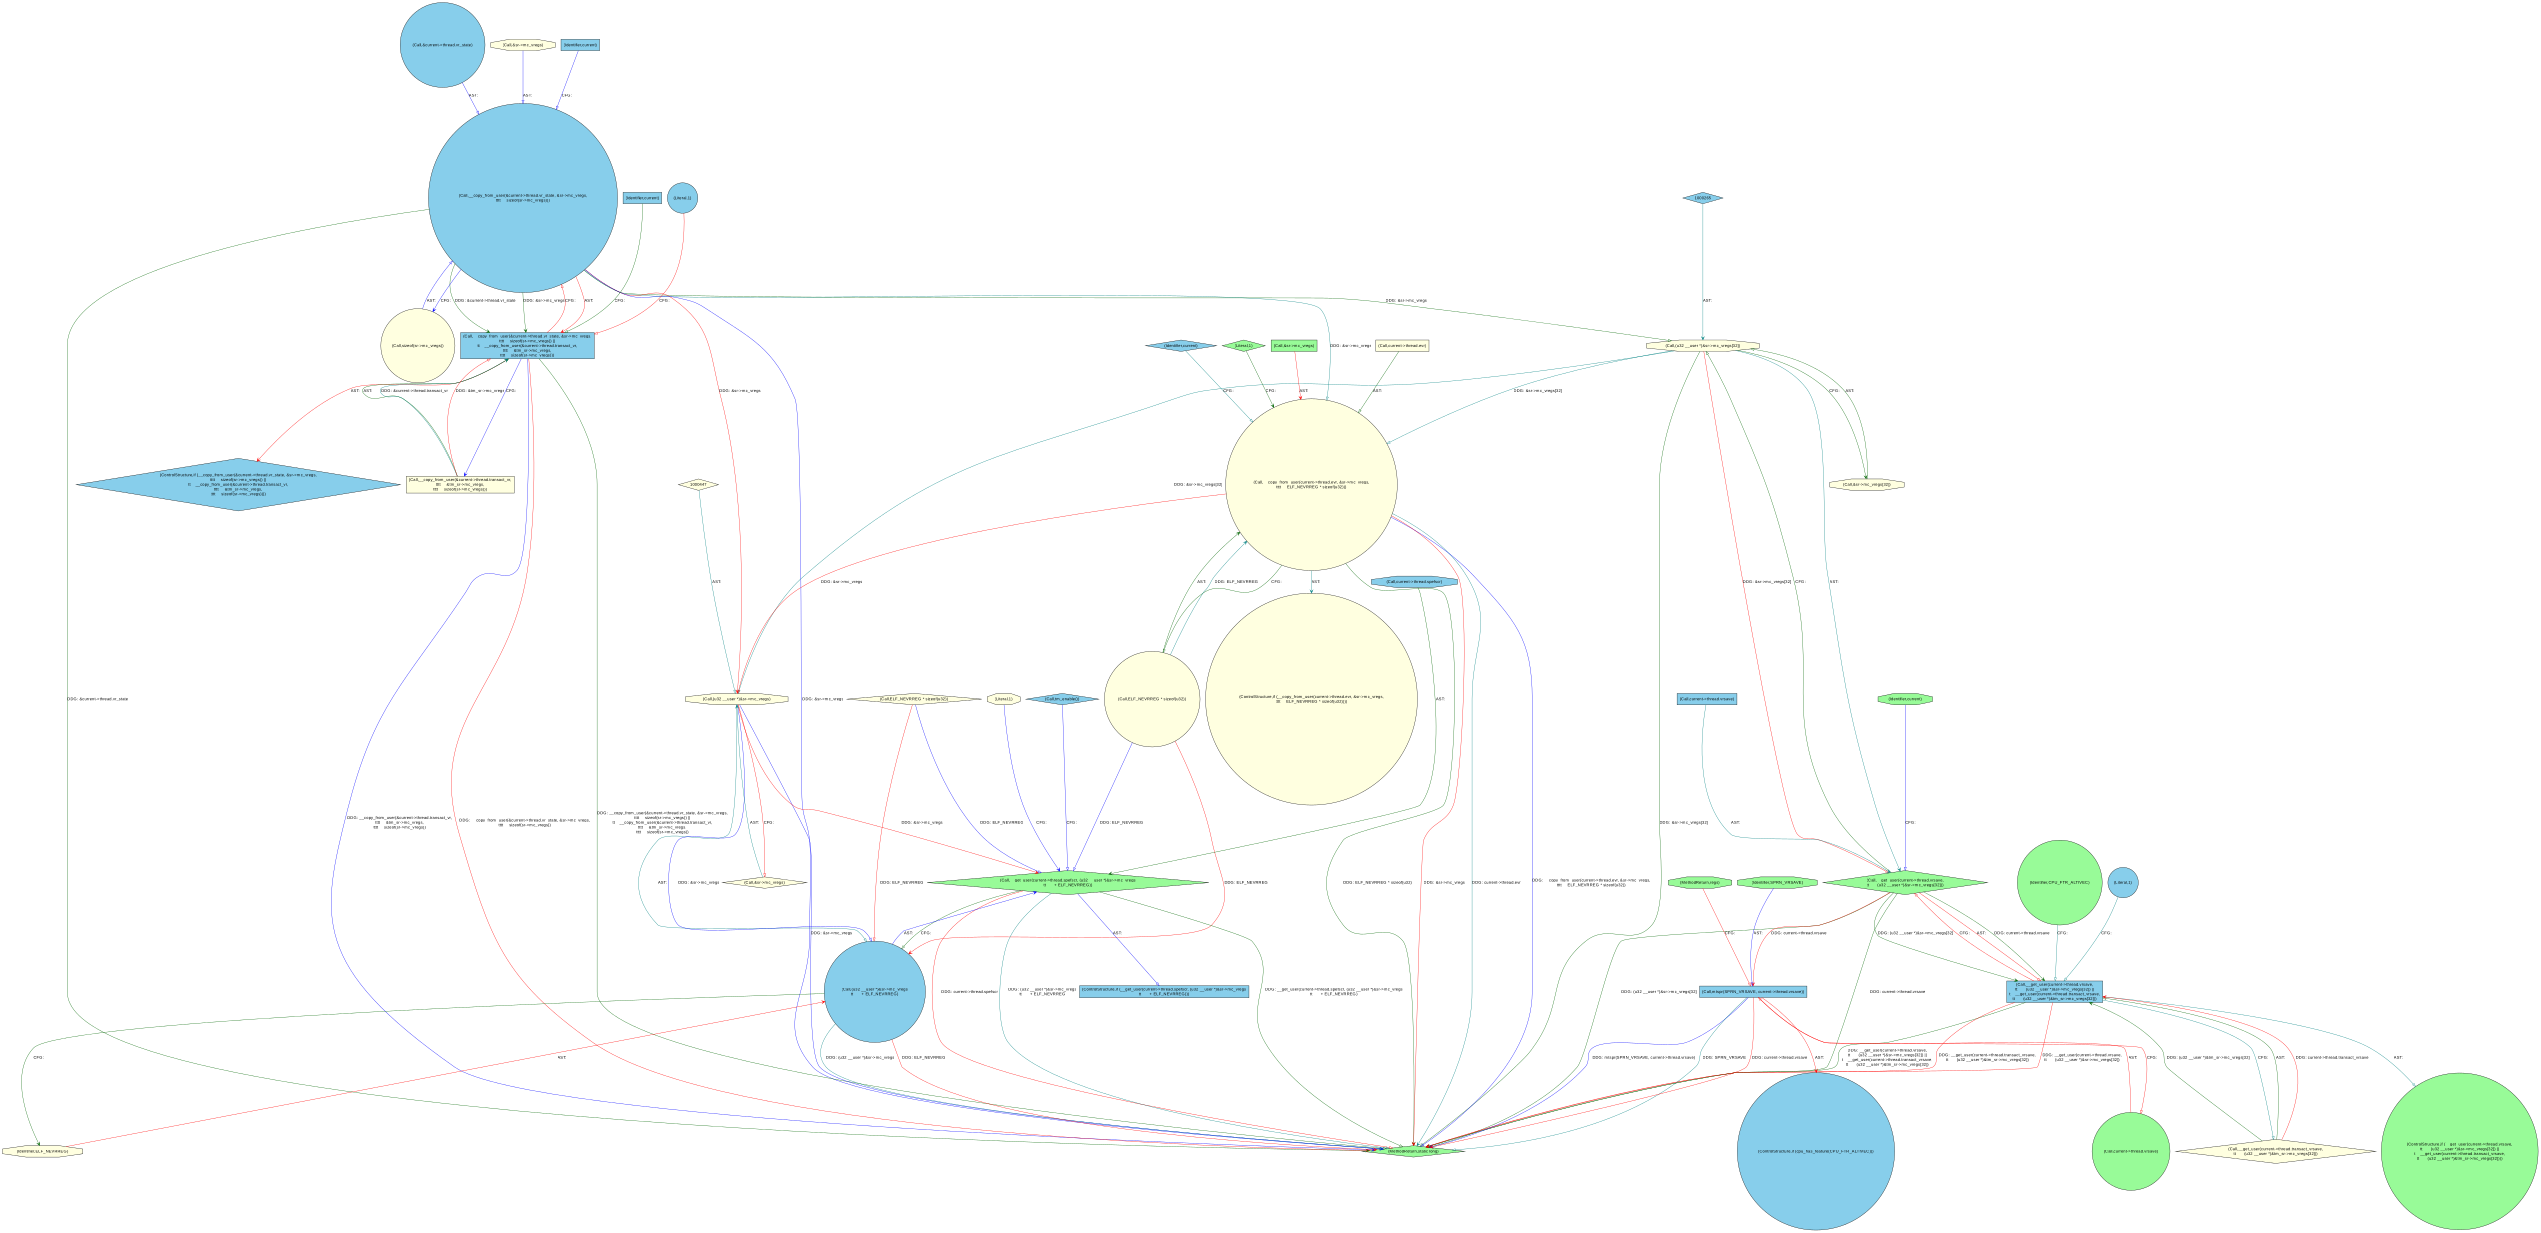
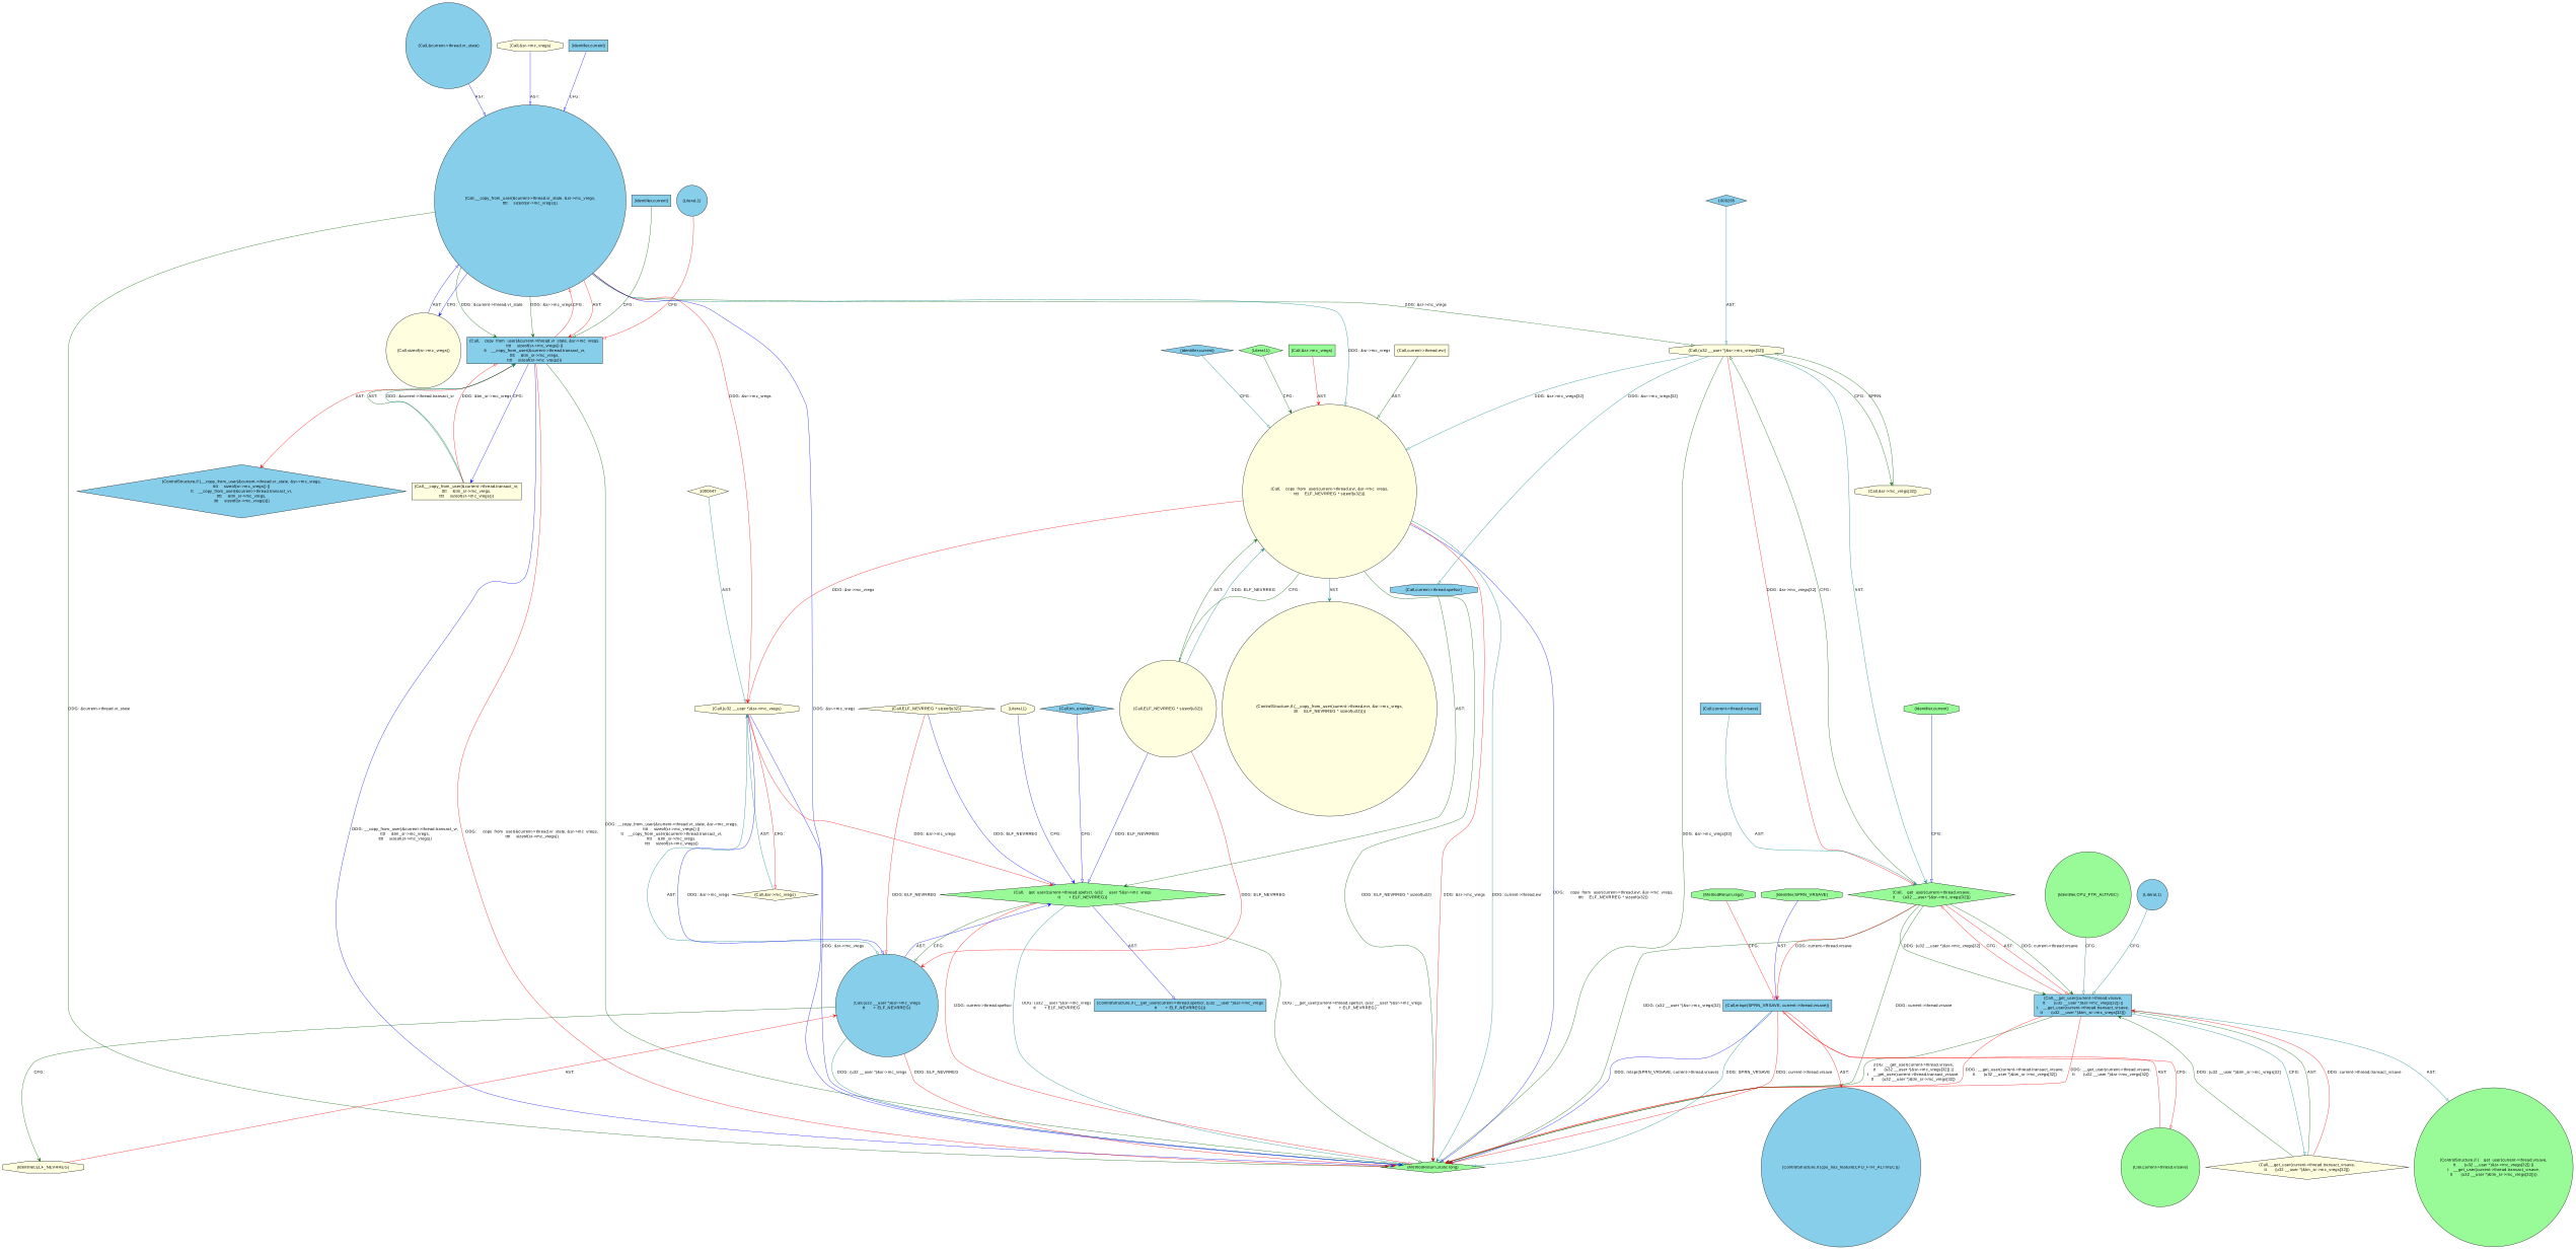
  digraph {
    fontname="Liberation Sans"
    node [fillcolor=skyblue fontname="Liberation Sans" shape=circle style=filled]
    edge [arrowhead=onormal color=red fontname="Liberation Sans"]
    n1 [label="(Call,__copy_from_user(&current->thread.vr_state, &sr->mc_vregs,\n\t\t\t\t     sizeof(sr->mc_vregs)))"]
    n2 [label="(Call,__copy_from_user(&current->thread.vr_state, &sr->mc_vregs,\n\t\t\t\t     sizeof(sr->mc_vregs)) ||\n\t\t    __copy_from_user(&current->thread.transact_vr,\n\t\t\t\t     &tm_sr->mc_vregs,\n\t\t\t\t     sizeof(sr->mc_vregs)))" shape=box]
    n3 [fillcolor=lightyellow label="(Call,(u32 __user *)&sr->mc_vregs[32])" shape=octagon]
    n4 [fillcolor=lightyellow label="(Call,__copy_from_user(current->thread.evr, &sr->mc_vregs,\n\t\t\t\t     ELF_NEVRREG * sizeof(u32)))"]
    n5 [fillcolor=lightyellow label="(Call,(u32 __user *)&sr->mc_vregs)" shape=octagon]
    n6 [fillcolor=lightyellow label="(Call,sizeof(sr->mc_vregs))"]
    n7 [fillcolor=palegreen label="(MethodReturn,static long)" shape=diamond]
    n8 [label="(ControlStructure,if (__copy_from_user(&current->thread.vr_state, &sr->mc_vregs,\n\t\t\t\t     sizeof(sr->mc_vregs)) ||\n\t\t    __copy_from_user(&current->thread.transact_vr,\n\t\t\t\t     &tm_sr->mc_vregs,\n\t\t\t\t     sizeof(sr->mc_vregs))))" shape=diamond]
    n9 [fillcolor=lightyellow label="(Call,__copy_from_user(&current->thread.transact_vr,\n\t\t\t\t     &tm_sr->mc_vregs,\n\t\t\t\t     sizeof(sr->mc_vregs)))" shape=box]
    n10 [fillcolor=palegreen label="(Call,__get_user(current->thread.vrsave,\n\t\t       (u32 __user *)&sr->mc_vregs[32]))" shape=diamond]
    n11 [fillcolor=lightyellow label="(Call,&sr->mc_vregs[32])" shape=octagon]
    n12 [fillcolor=lightyellow label="(Call,ELF_NEVRREG * sizeof(u32))"]
    n13 [fillcolor=lightyellow label="(ControlStructure,if (__copy_from_user(current->thread.evr, &sr->mc_vregs,\n\t\t\t\t     ELF_NEVRREG * sizeof(u32))))"]
    n14 [fillcolor=palegreen label="(Call,__get_user(current->thread.spefscr, (u32 __user *)&sr->mc_vregs\n\t\t       + ELF_NEVRREG))" shape=diamond]
    n15 [label="(Call,(u32 __user *)&sr->mc_vregs\n\t\t       + ELF_NEVRREG)"]
    n16 [fillcolor=lightyellow label="(Call,&sr->mc_vregs)" shape=diamond]
    n17 [label="(Call,__get_user(current->thread.vrsave,\n\t\t       (u32 __user *)&sr->mc_vregs[32]) ||\n\t    __get_user(current->thread.transact_vrsave,\n\t\t       (u32 __user *)&tm_sr->mc_vregs[32]))" shape=box]
    n18 [label="(Call,mtspr(SPRN_VRSAVE, current->thread.vrsave))" shape=box]
    n19 [fillcolor=palegreen label="(ControlStructure,if (__get_user(current->thread.vrsave,\n\t\t       (u32 __user *)&sr->mc_vregs[32]) ||\n\t    __get_user(current->thread.transact_vrsave,\n\t\t       (u32 __user *)&tm_sr->mc_vregs[32])))"]
    n20 [fillcolor=lightyellow label="(Call,__get_user(current->thread.transact_vrsave,\n\t\t       (u32 __user *)&tm_sr->mc_vregs[32]))" shape=diamond]
    n21 [label="(ControlStructure,if (cpu_has_feature(CPU_FTR_ALTIVEC)))"]
    n22 [fillcolor=palegreen label="(Call,current->thread.vrsave)"]
    n23 [label="(ControlStructure,if (__get_user(current->thread.spefscr, (u32 __user *)&sr->mc_vregs\n\t\t       + ELF_NEVRREG)))" shape=box]
    n24 [fillcolor=lightyellow label="(Identifier,ELF_NEVRREG)" shape=octagon]
    n25 [fillcolor=palegreen label="(Identifier,CPU_FTR_ALTIVEC)"]
    n26 [fillcolor=palegreen label="(MethodReturn,regs)" shape=octagon]
    n27 [label="(Call,tm_enable())" shape=diamond]
    n28 [label="(Call,&current->thread.vr_state)"]
    n29 [label="(Call,current->thread.spefscr)" shape=octagon]
    n30 [label="(Literal,1)"]
    n31 [fillcolor=palegreen label="(Literal,1)" shape=diamond]
    n32 [fillcolor=lightyellow label="(Call,&sr->mc_vregs)" shape=octagon]
    n33 [fillcolor=lightyellow label="(Call,ELF_NEVRREG * sizeof(u32))" shape=diamond]
    n34 [fillcolor=palegreen label="(Identifier,current)" shape=octagon]
    n35 [label="(Identifier,current)" shape=box]
    n36 [fillcolor=palegreen label="(Identifier,SPRN_VRSAVE)" shape=octagon]
    n37 [fillcolor=palegreen label="(Call,&sr->mc_vregs)" shape=box]
    n38 [fillcolor=lightyellow label="(Call,current->thread.evr)" shape=box]
    n39 [label="(Literal,1)"]
    n40 [label="(Call,current->thread.vrsave)" shape=box]
    n41 [fillcolor=lightyellow label="(Literal,1)" shape=octagon]
    n42 [label="(Identifier,current)" shape=box]
    n43 [label="(Identifier,current)" shape=diamond]
    1000265 [shape=diamond]
    1000447 [fillcolor=lightyellow shape=diamond]
    n1 -> n2 [arrowhead=vee label="AST: "]
    n1 -> n2 [arrowhead=vee color=darkgreen label="DDG: &current->thread.vr_state"]
    n1 -> n2 [arrowhead=vee color=darkgreen label="DDG: &sr->mc_vregs"]
    n1 -> n3 [color=darkgreen label="DDG: &sr->mc_vregs"]
    n1 -> n4 [color=teal label="DDG: &sr->mc_vregs"]
    n1 -> n5 [arrowhead=vee label="DDG: &sr->mc_vregs"]
    n1 -> n6 [arrowhead=vee color=blue label="CFG: "]
    n1 -> n7 [color=blue label="DDG: &sr->mc_vregs"]
    n1 -> n7 [arrowhead=vee color=darkgreen label="DDG: &current->thread.vr_state"]
    n2 -> n1 [label="CFG: "]
    n2 -> n7 [color=darkgreen label="DDG: __copy_from_user(&current->thread.vr_state, &sr->mc_vregs,\n\t\t\t\t     sizeof(sr->mc_vregs)) ||\n\t\t    __copy_from_user(&current->thread.transact_vr,\n\t\t\t\t     &tm_sr->mc_vregs,\n\t\t\t\t     sizeof(sr->mc_vregs))"]
    n2 -> n7 [arrowhead=vee color=blue label="DDG: __copy_from_user(&current->thread.transact_vr,\n\t\t\t\t     &tm_sr->mc_vregs,\n\t\t\t\t     sizeof(sr->mc_vregs))"]
    n2 -> n7 [label="DDG: __copy_from_user(&current->thread.vr_state, &sr->mc_vregs,\n\t\t\t\t     sizeof(sr->mc_vregs))"]
    n2 -> n8 [arrowhead=vee label="AST: "]
    n2 -> n9 [arrowhead=vee color=blue label="CFG: "]
    n3 -> n4 [color=teal label="DDG: &sr->mc_vregs[32]"]
-   n3 -> n5 [color=teal label="DDG: &sr->mc_vregs[32]"]
+   n3 -> n29 [color=teal label="DDG: &sr->mc_vregs[32]"]
    n3 -> n7 [color=darkgreen label="DDG: &sr->mc_vregs[32]"]
    n3 -> n10 [arrowhead=vee color=teal label="AST: "]
    n3 -> n10 [label="DDG: &sr->mc_vregs[32]"]
    n3 -> n11 [arrowhead=vee color=darkgreen label="CFG: "]
    n4 -> n5 [label="DDG: &sr->mc_vregs"]
    n4 -> n7 [arrowhead=vee color=teal label="DDG: current->thread.evr"]
    n4 -> n7 [color=blue label="DDG: __copy_from_user(current->thread.evr, &sr->mc_vregs,\n\t\t\t\t     ELF_NEVRREG * sizeof(u32))"]
    n4 -> n7 [arrowhead=vee color=darkgreen label="DDG: ELF_NEVRREG * sizeof(u32)"]
    n4 -> n7 [arrowhead=vee label="DDG: &sr->mc_vregs"]
    n4 -> n12 [color=darkgreen label="CFG: "]
    n4 -> n13 [arrowhead=vee color=teal label="AST: "]
    n5 -> n7 [arrowhead=vee color=blue label="DDG: &sr->mc_vregs"]
    n5 -> n14 [arrowhead=vee label="DDG: &sr->mc_vregs"]
    n5 -> n15 [color=teal label="AST: "]
    n5 -> n15 [color=blue label="DDG: &sr->mc_vregs"]
    n5 -> n16 [label="CFG: "]
    n6 -> n1 [color=blue label="AST: "]
    n9 -> n2 [arrowhead=vee color=darkgreen label="AST: "]
    n9 -> n2 [arrowhead=vee color=teal label="DDG: &current->thread.transact_vr"]
    n9 -> n2 [label="DDG: &tm_sr->mc_vregs"]
    n10 -> n3 [color=darkgreen label="CFG: "]
    n10 -> n7 [arrowhead=vee color=darkgreen label="DDG: current->thread.vrsave"]
    n10 -> n7 [arrowhead=vee color=darkgreen label="DDG: (u32 __user *)&sr->mc_vregs[32]"]
    n10 -> n17 [label="AST: "]
    n10 -> n17 [arrowhead=vee color=darkgreen label="DDG: current->thread.vrsave"]
    n10 -> n17 [arrowhead=vee color=darkgreen label="DDG: (u32 __user *)&sr->mc_vregs[32]"]
    n10 -> n18 [arrowhead=vee label="DDG: current->thread.vrsave"]
-   n11 -> n3 [color=darkgreen label="AST: "]
+   n11 -> n3 [color=darkgreen label="SPRN: "]
    n12 -> n4 [arrowhead=vee color=darkgreen label="AST: "]
    n12 -> n4 [arrowhead=vee color=teal label="DDG: ELF_NEVRREG"]
    n12 -> n14 [color=blue label="DDG: ELF_NEVRREG"]
    n12 -> n15 [arrowhead=vee label="DDG: ELF_NEVRREG"]
    n14 -> n7 [label="DDG: current->thread.spefscr"]
    n14 -> n7 [color=teal label="DDG: (u32 __user *)&sr->mc_vregs\n\t\t       + ELF_NEVRREG"]
    n14 -> n7 [color=darkgreen label="DDG: __get_user(current->thread.spefscr, (u32 __user *)&sr->mc_vregs\n\t\t       + ELF_NEVRREG)"]
    n14 -> n15 [color=darkgreen label="CFG: "]
    n14 -> n23 [color=blue label="AST: "]
    n15 -> n7 [color=teal label="DDG: (u32 __user *)&sr->mc_vregs"]
    n15 -> n7 [arrowhead=vee label="DDG: ELF_NEVRREG"]
    n15 -> n14 [arrowhead=vee color=blue label="AST: "]
    n15 -> n24 [arrowhead=vee color=darkgreen label="CFG: "]
    n16 -> n5 [arrowhead=vee color=teal label="AST: "]
    n17 -> n7 [arrowhead=vee label="DDG: __get_user(current->thread.vrsave,\n\t\t       (u32 __user *)&sr->mc_vregs[32])"]
    n17 -> n7 [color=darkgreen label="DDG: __get_user(current->thread.vrsave,\n\t\t       (u32 __user *)&sr->mc_vregs[32]) ||\n\t    __get_user(current->thread.transact_vrsave,\n\t\t       (u32 __user *)&tm_sr->mc_vregs[32])"]
    n17 -> n7 [arrowhead=vee label="DDG: __get_user(current->thread.transact_vrsave,\n\t\t       (u32 __user *)&tm_sr->mc_vregs[32])"]
    n17 -> n10 [label="CFG: "]
    n17 -> n19 [color=teal label="AST: "]
    n17 -> n20 [color=teal label="CFG: "]
    n18 -> n7 [arrowhead=vee color=blue label="DDG: mtspr(SPRN_VRSAVE, current->thread.vrsave)"]
    n18 -> n7 [color=teal label="DDG: SPRN_VRSAVE"]
    n18 -> n7 [arrowhead=vee label="DDG: current->thread.vrsave"]
    n18 -> n21 [arrowhead=vee label="AST: "]
    n18 -> n22 [label="CFG: "]
    n20 -> n17 [color=darkgreen label="AST: "]
    n20 -> n17 [arrowhead=vee label="DDG: current->thread.transact_vrsave"]
    n20 -> n17 [arrowhead=vee color=darkgreen label="DDG: (u32 __user *)&tm_sr->mc_vregs[32]"]
    n22 -> n18 [label="AST: "]
    n24 -> n15 [arrowhead=vee label="AST: "]
    n25 -> n17 [color=teal label="CFG: "]
    n26 -> n18 [label="CFG: "]
    n27 -> n14 [color=blue label="CFG: "]
    n28 -> n1 [color=blue label="AST: "]
    n29 -> n14 [arrowhead=vee color=darkgreen label="AST: "]
    n30 -> n17 [color=teal label="CFG: "]
    n31 -> n4 [arrowhead=vee color=darkgreen label="CFG: "]
    n32 -> n1 [color=blue label="AST: "]
    n33 -> n14 [color=blue label="DDG: ELF_NEVRREG"]
    n33 -> n15 [label="DDG: ELF_NEVRREG"]
    n34 -> n10 [color=blue label="CFG: "]
    n35 -> n2 [color=darkgreen label="CFG: "]
    n36 -> n18 [color=blue label="AST: "]
    n37 -> n4 [arrowhead=vee label="AST: "]
    n38 -> n4 [color=darkgreen label="AST: "]
    n39 -> n2 [label="CFG: "]
    n40 -> n10 [arrowhead=vee color=teal label="AST: "]
    n41 -> n14 [arrowhead=vee color=blue label="CFG: "]
    n42 -> n1 [color=blue label="CFG: "]
    n43 -> n4 [color=teal label="CFG: "]
-   1000265 -> n3 [arrowhead=vee color=teal label="AST: "]
+   1000265 -> n3 [color=teal label="AST: "]
    1000447 -> n5 [color=teal label="AST: "]
  }
